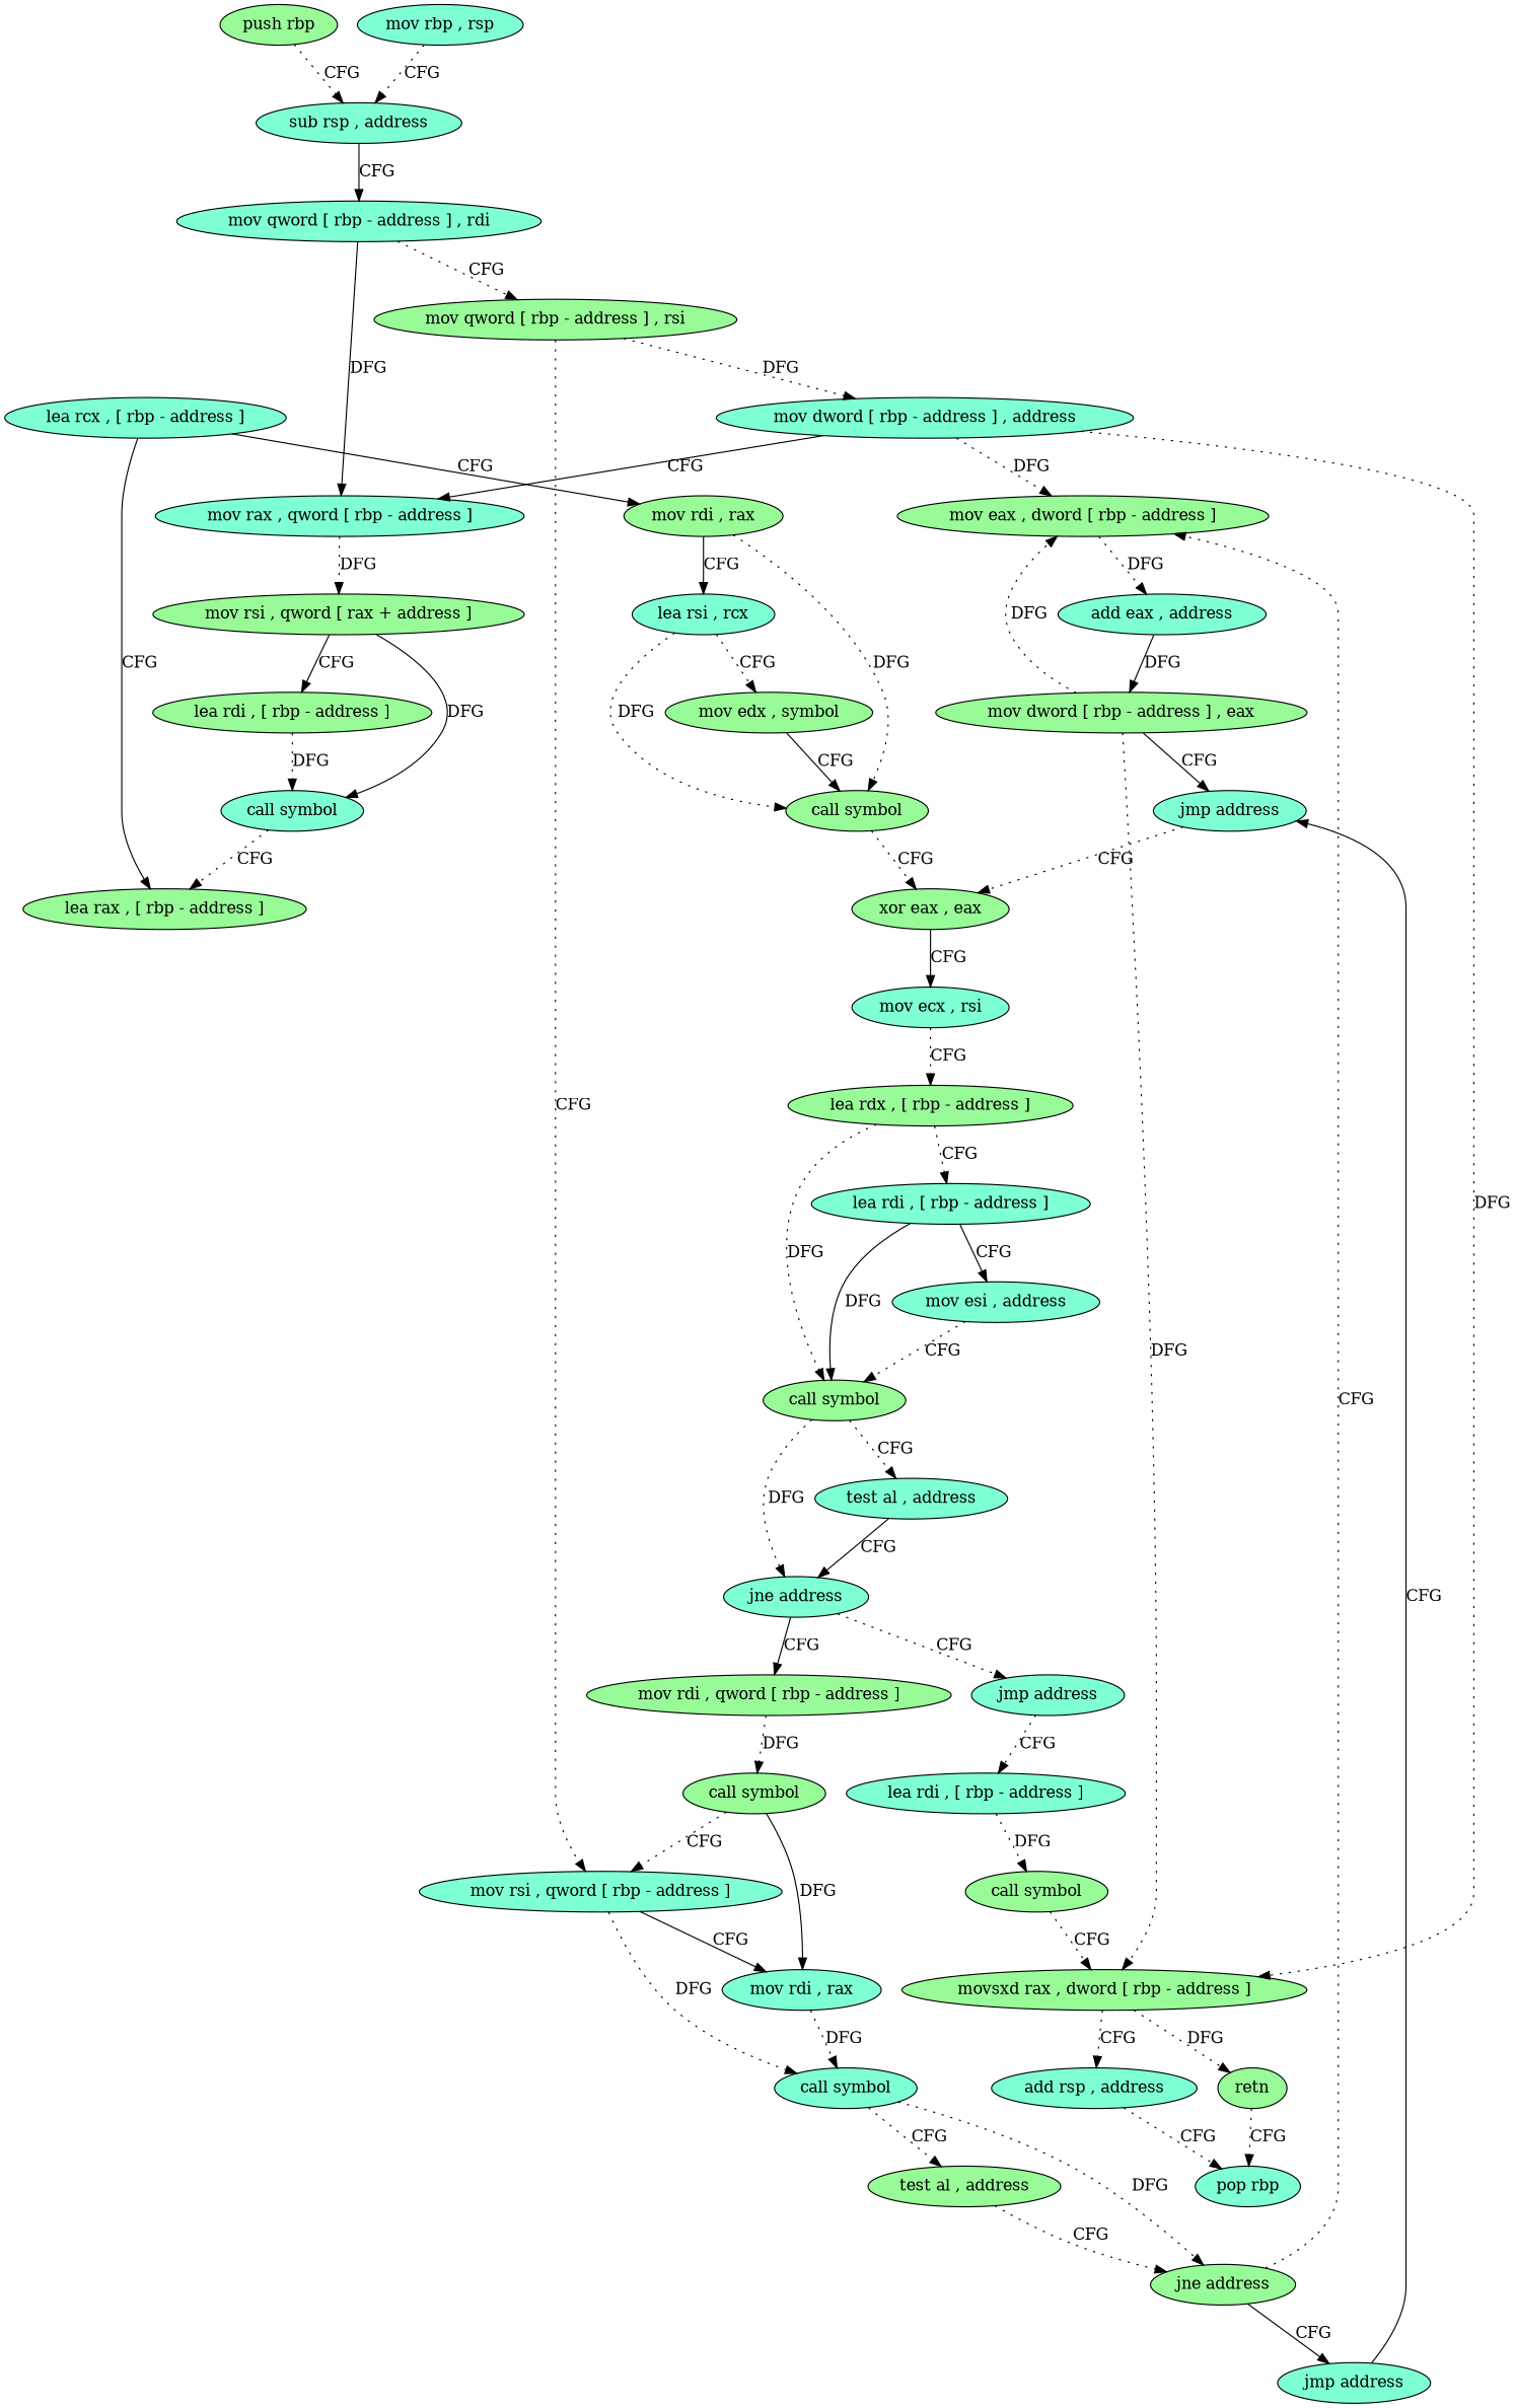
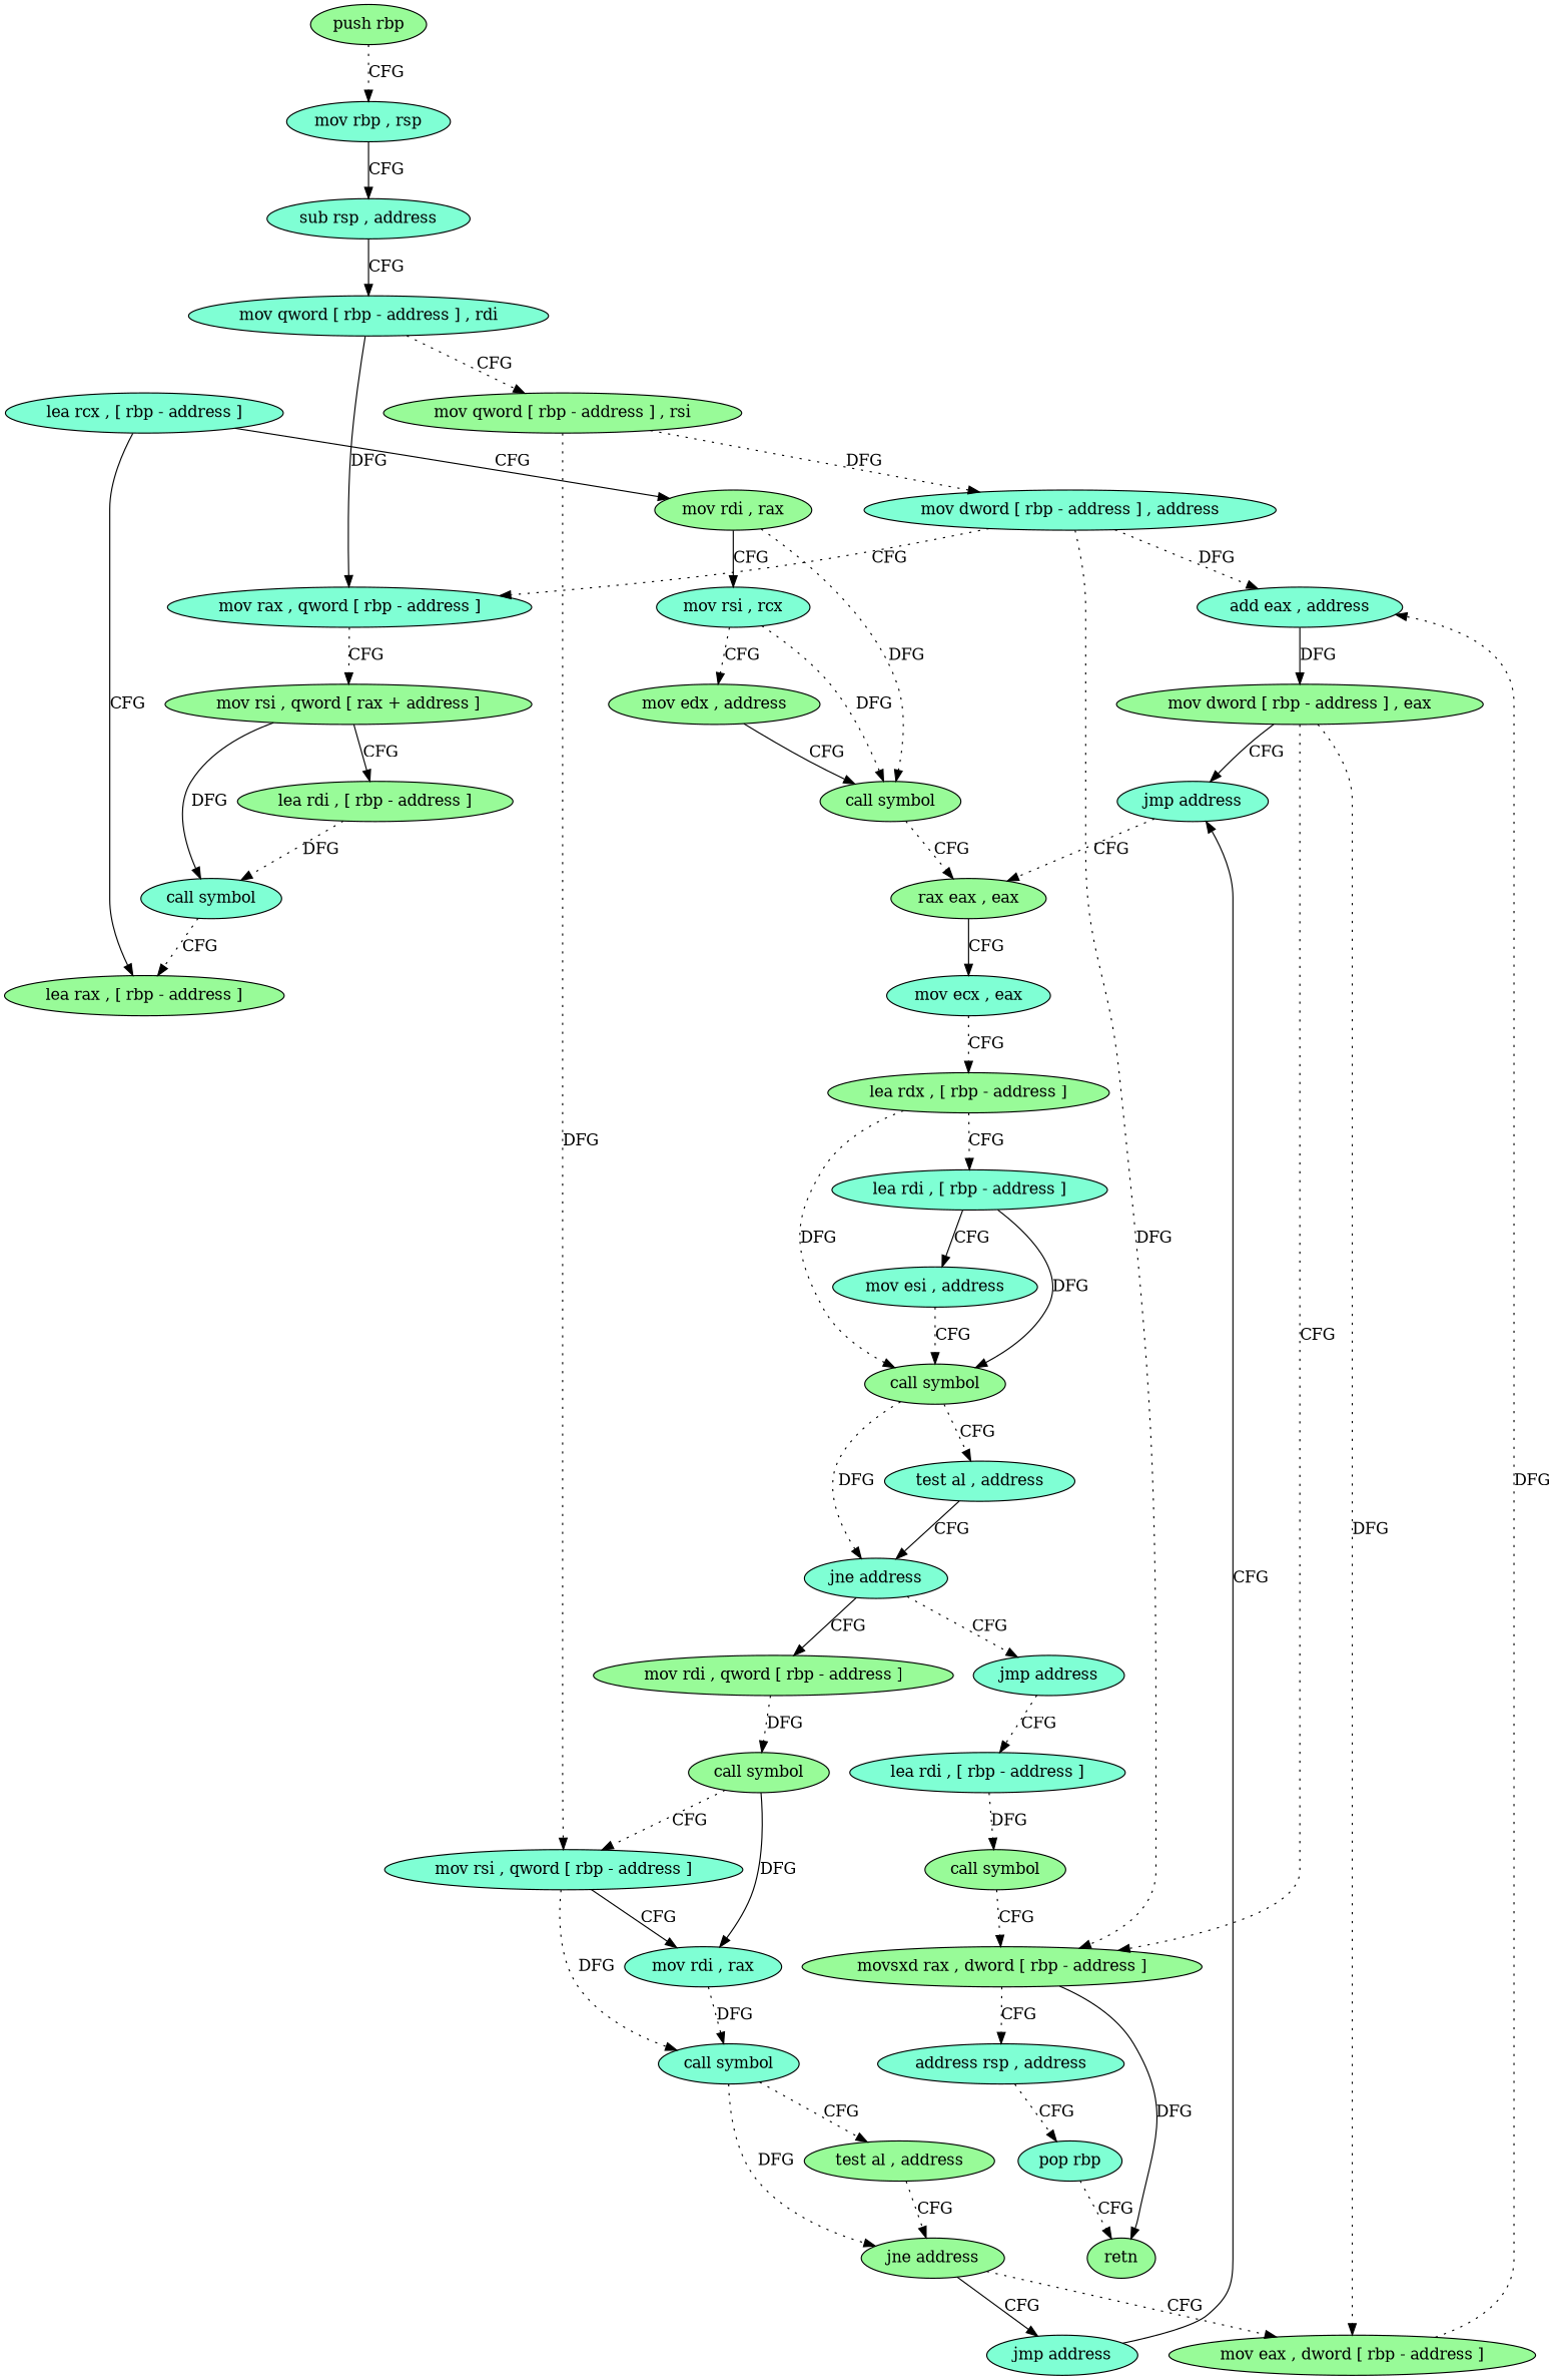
  digraph {
    node [fillcolor=aquamarine style=filled]
    edge [style=dotted]
    n1 [fillcolor=palegreen label="push rbp"]
    n2 [label="mov rbp , rsp"]
    n3 [label="sub rsp , address"]
    n4 [label="mov qword [ rbp - address ] , rdi"]
    n5 [fillcolor=palegreen label="mov qword [ rbp - address ] , rsi"]
    n6 [label="mov rax , qword [ rbp - address ]"]
    n7 [label="mov dword [ rbp - address ] , address"]
    n8 [label="mov rsi , qword [ rbp - address ]"]
    n9 [fillcolor=palegreen label="mov rsi , qword [ rax + address ]"]
    n10 [fillcolor=palegreen label="mov eax , dword [ rbp - address ]"]
    n11 [fillcolor=palegreen label="movsxd rax , dword [ rbp - address ]"]
    n12 [label="mov rdi , rax"]
    n13 [label="call symbol"]
    n14 [label="add eax , address"]
-   n15 [label="add rsp , address"]
+   n15 [label="address rsp , address"]
    n16 [fillcolor=palegreen label=retn]
    n17 [fillcolor=palegreen label="lea rdi , [ rbp - address ]"]
    n18 [label="call symbol"]
    n19 [fillcolor=palegreen label="lea rax , [ rbp - address ]"]
    n20 [label="lea rcx , [ rbp - address ]"]
    n21 [fillcolor=palegreen label="mov rdi , rax"]
-   n22 [label="lea rsi , rcx"]
+   n22 [label="mov rsi , rcx"]
    n23 [fillcolor=palegreen label="call symbol"]
-   n24 [fillcolor=palegreen label="mov edx , symbol"]
-   n25 [fillcolor=palegreen label="xor eax , eax"]
-   n26 [label="mov ecx , rsi"]
+   n24 [fillcolor=palegreen label="mov edx , address"]
+   n25 [fillcolor=palegreen label="rax eax , eax"]
+   n26 [label="mov ecx , eax"]
    n27 [fillcolor=palegreen label="lea rdx , [ rbp - address ]"]
    n28 [fillcolor=palegreen label="mov rdi , qword [ rbp - address ]"]
    n29 [fillcolor=palegreen label="call symbol"]
    n30 [fillcolor=palegreen label="test al , address"]
    n31 [fillcolor=palegreen label="jne address"]
    n32 [label="jmp address"]
    n33 [label="jmp address"]
    n34 [fillcolor=palegreen label="mov dword [ rbp - address ] , eax"]
    n35 [label="jmp address"]
    n36 [label="lea rdi , [ rbp - address ]"]
    n37 [fillcolor=palegreen label="call symbol"]
    n38 [label="pop rbp"]
    n39 [label="lea rdi , [ rbp - address ]"]
    n40 [fillcolor=palegreen label="call symbol"]
    n41 [label="mov esi , address"]
    n42 [label="test al , address"]
    n43 [label="jne address"]
-   n1 -> n3 [label=CFG]
-   n2 -> n3 [label=CFG]
+   n1 -> n2 [label=CFG]
+   n2 -> n3 [label=CFG style=solid]
    n3 -> n4 [label=CFG style=solid]
    n4 -> n5 [label=CFG]
    n4 -> n6 [label=DFG style=solid]
    n5 -> n7 [label=DFG]
-   n5 -> n8 [label=CFG]
-   n6 -> n9 [label=DFG]
-   n7 -> n6 [label=CFG style=solid]
-   n7 -> n10 [label=DFG]
+   n5 -> n8 [label=DFG]
+   n6 -> n9 [label=CFG]
+   n7 -> n6 [label=CFG]
+   n7 -> n14 [label=DFG]
    n7 -> n11 [label=DFG]
    n8 -> n12 [label=CFG style=solid]
    n8 -> n13 [label=DFG]
    n9 -> n17 [label=CFG style=solid]
    n9 -> n18 [label=DFG style=solid]
    n10 -> n14 [label=DFG]
    n11 -> n15 [label=CFG]
-   n11 -> n16 [label=DFG]
+   n11 -> n16 [label=DFG style=solid]
    n12 -> n13 [label=DFG]
    n13 -> n30 [label=CFG]
    n13 -> n31 [label=DFG]
    n14 -> n34 [label=DFG style=solid]
    n15 -> n38 [label=CFG]
    n17 -> n18 [label=DFG]
    n18 -> n19 [label=CFG]
    n20 -> n19 [label=CFG style=solid]
    n20 -> n21 [label=CFG style=solid]
    n21 -> n22 [label=CFG style=solid]
    n21 -> n23 [label=DFG]
    n22 -> n23 [label=DFG]
    n22 -> n24 [label=CFG]
    n23 -> n25 [label=CFG]
    n24 -> n23 [label=CFG style=solid]
    n25 -> n26 [label=CFG style=solid]
    n26 -> n27 [label=CFG]
    n27 -> n39 [label=CFG]
    n27 -> n40 [label=DFG]
    n28 -> n29 [label=DFG]
    n29 -> n8 [label=CFG]
    n29 -> n12 [label=DFG style=solid]
    n30 -> n31 [label=CFG]
    n31 -> n10 [label=CFG]
    n31 -> n32 [label=CFG style=solid]
    n32 -> n33 [label=CFG style=solid]
    n33 -> n25 [label=CFG]
    n34 -> n10 [label=DFG]
-   n34 -> n11 [label=DFG]
+   n34 -> n11 [label=CFG]
    n34 -> n33 [label=CFG style=solid]
    n35 -> n36 [label=CFG]
    n36 -> n37 [label=DFG]
    n37 -> n11 [label=CFG]
-   n16 -> n38 [label=CFG]
+   n38 -> n16 [label=CFG]
    n39 -> n40 [label=DFG style=solid]
    n39 -> n41 [label=CFG style=solid]
    n40 -> n42 [label=CFG]
    n40 -> n43 [label=DFG]
    n41 -> n40 [label=CFG]
    n42 -> n43 [label=CFG style=solid]
    n43 -> n28 [label=CFG style=solid]
    n43 -> n35 [label=CFG]
  }
